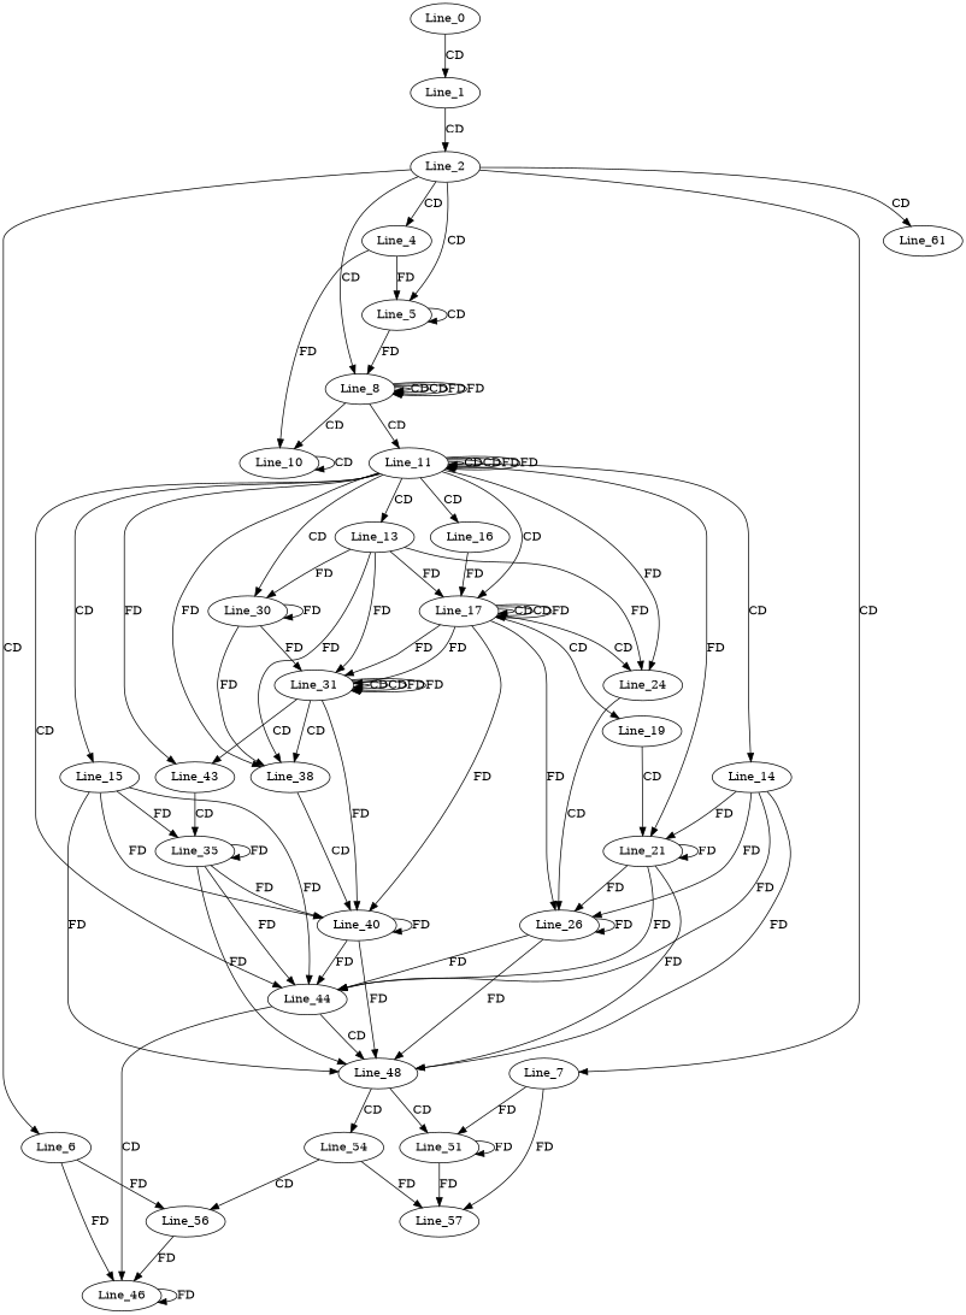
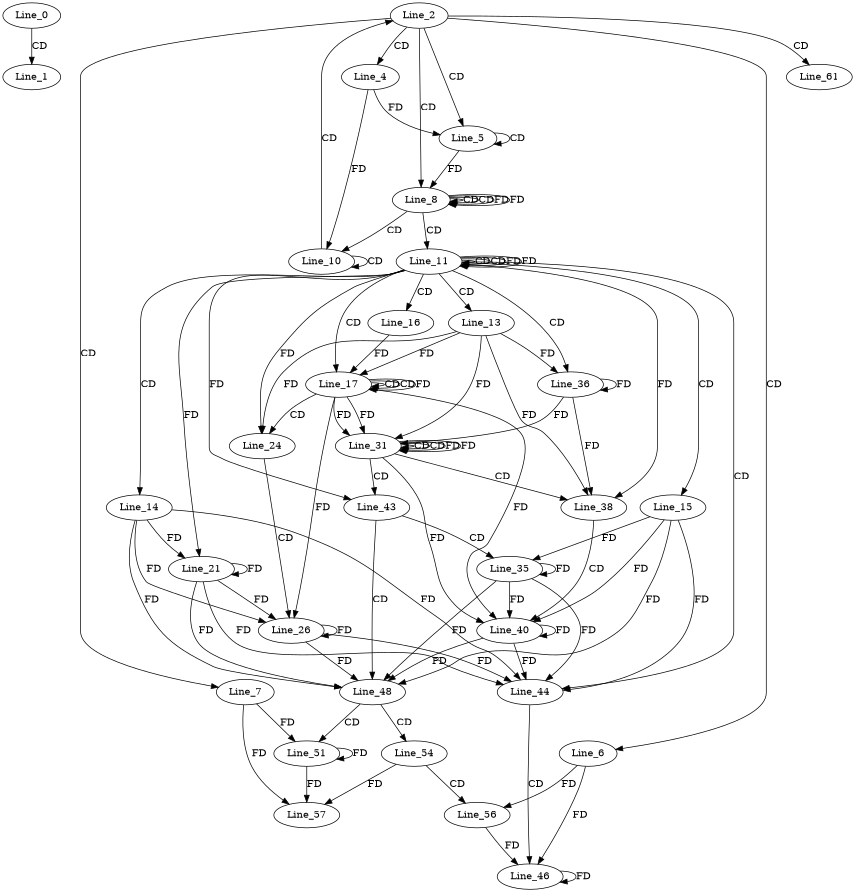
  digraph {
    Line_0
    Line_1
    Line_2
    Line_4
    Line_5
    Line_6
    Line_7
    Line_8
    Line_61
    Line_10
    Line_46
    Line_56
    Line_51
    Line_57
    Line_11
    Line_13
    Line_14
    Line_15
    Line_16
    Line_17
    Line_24
-   Line_30
+   Line_30 [label=Line_36]
    n23 [label=Line_43]
    Line_38
    Line_44
    Line_21
    Line_31
    Line_26
    n29 [label=Line_48]
    Line_35
    Line_40
-   Line_19
    Line_54
    Line_0 -> Line_1 [label=CD]
-   Line_1 -> Line_2 [label=CD]
+   Line_10 -> Line_2 [label=CD]
    Line_2 -> Line_4 [label=CD]
    Line_2 -> Line_5 [label=CD]
    Line_2 -> Line_6 [label=CD]
    Line_2 -> Line_7 [label=CD]
    Line_2 -> Line_8 [label=CD]
    Line_2 -> Line_61 [label=CD]
    Line_4 -> Line_5 [label=FD]
    Line_4 -> Line_10 [label=FD]
    Line_5 -> Line_5 [label=CD]
    Line_5 -> Line_8 [label=FD]
    Line_6 -> Line_46 [label=FD]
    Line_6 -> Line_56 [label=FD]
    Line_7 -> Line_51 [label=FD]
    Line_7 -> Line_57 [label=FD]
    Line_8 -> Line_8 [label=CD]
    Line_8 -> Line_8 [label=CD]
    Line_8 -> Line_8 [label=FD]
    Line_8 -> Line_8 [label=FD]
    Line_8 -> Line_10 [label=CD]
    Line_8 -> Line_11 [label=CD]
    Line_10 -> Line_10 [label=CD]
    Line_46 -> Line_46 [label=FD]
    Line_56 -> Line_46 [label=FD]
    Line_51 -> Line_51 [label=FD]
    Line_51 -> Line_57 [label=FD]
    Line_11 -> Line_11 [label=CD]
    Line_11 -> Line_11 [label=CD]
    Line_11 -> Line_11 [label=FD]
    Line_11 -> Line_11 [label=FD]
    Line_11 -> Line_13 [label=CD]
    Line_11 -> Line_14 [label=CD]
    Line_11 -> Line_15 [label=CD]
    Line_11 -> Line_16 [label=CD]
    Line_11 -> Line_17 [label=CD]
    Line_11 -> Line_24 [label=FD]
    Line_11 -> Line_30 [label=CD]
    Line_11 -> n23 [label=FD]
    Line_11 -> Line_38 [label=FD]
    Line_11 -> Line_44 [label=CD]
    Line_11 -> Line_21 [label=FD]
    Line_13 -> Line_17 [label=FD]
    Line_13 -> Line_24 [label=FD]
    Line_13 -> Line_30 [label=FD]
    Line_13 -> Line_38 [label=FD]
    Line_13 -> Line_31 [label=FD]
    Line_14 -> Line_44 [label=FD]
    Line_14 -> Line_21 [label=FD]
    Line_14 -> Line_26 [label=FD]
    Line_14 -> n29 [label=FD]
    Line_15 -> Line_44 [label=FD]
    Line_15 -> n29 [label=FD]
    Line_15 -> Line_35 [label=FD]
    Line_15 -> Line_40 [label=FD]
    Line_16 -> Line_17 [label=FD]
    Line_17 -> Line_17 [label=CD]
    Line_17 -> Line_17 [label=CD]
    Line_17 -> Line_17 [label=FD]
    Line_17 -> Line_24 [label=CD]
    Line_17 -> Line_31 [label=FD]
    Line_17 -> Line_31 [label=FD]
    Line_17 -> Line_26 [label=FD]
    Line_17 -> Line_40 [label=FD]
-   Line_17 -> Line_19 [label=CD]
    Line_24 -> Line_26 [label=CD]
    Line_30 -> Line_30 [label=FD]
    Line_30 -> Line_38 [label=FD]
    Line_30 -> Line_31 [label=FD]
    n23 -> Line_35 [label=CD]
    Line_38 -> Line_40 [label=CD]
    Line_44 -> Line_46 [label=CD]
-   Line_44 -> n29 [label=CD]
+   n23 -> n29 [label=CD]
    Line_21 -> Line_44 [label=FD]
    Line_21 -> Line_21 [label=FD]
    Line_21 -> Line_26 [label=FD]
    Line_21 -> n29 [label=FD]
    Line_31 -> n23 [label=CD]
    Line_31 -> Line_38 [label=CD]
    Line_31 -> Line_31 [label=CD]
    Line_31 -> Line_31 [label=CD]
    Line_31 -> Line_31 [label=FD]
    Line_31 -> Line_31 [label=FD]
    Line_31 -> Line_40 [label=FD]
    Line_26 -> Line_44 [label=FD]
    Line_26 -> Line_26 [label=FD]
    Line_26 -> n29 [label=FD]
    n29 -> Line_51 [label=CD]
    n29 -> Line_54 [label=CD]
    Line_35 -> Line_44 [label=FD]
    Line_35 -> n29 [label=FD]
    Line_35 -> Line_35 [label=FD]
    Line_35 -> Line_40 [label=FD]
    Line_40 -> Line_44 [label=FD]
    Line_40 -> n29 [label=FD]
    Line_40 -> Line_40 [label=FD]
-   Line_19 -> Line_21 [label=CD]
    Line_54 -> Line_56 [label=CD]
    Line_54 -> Line_57 [label=FD]
  }
